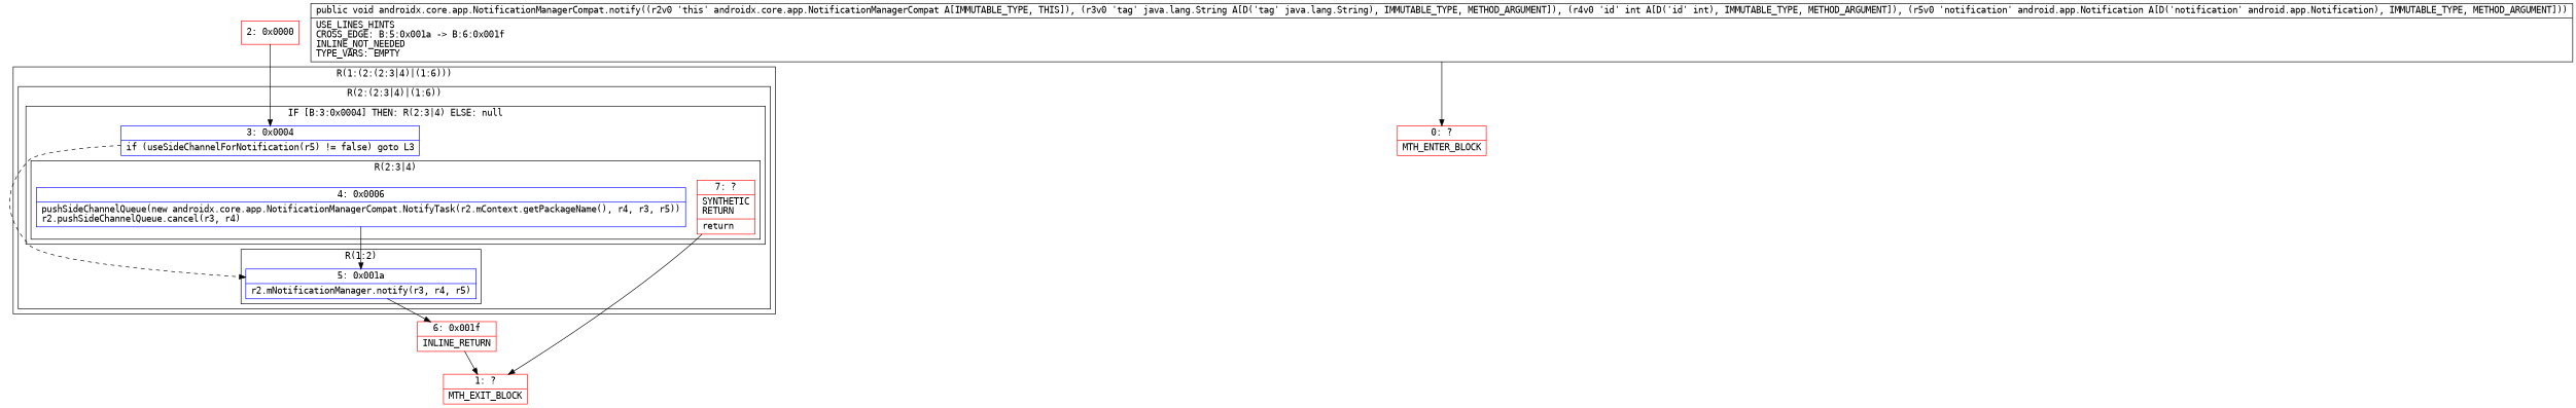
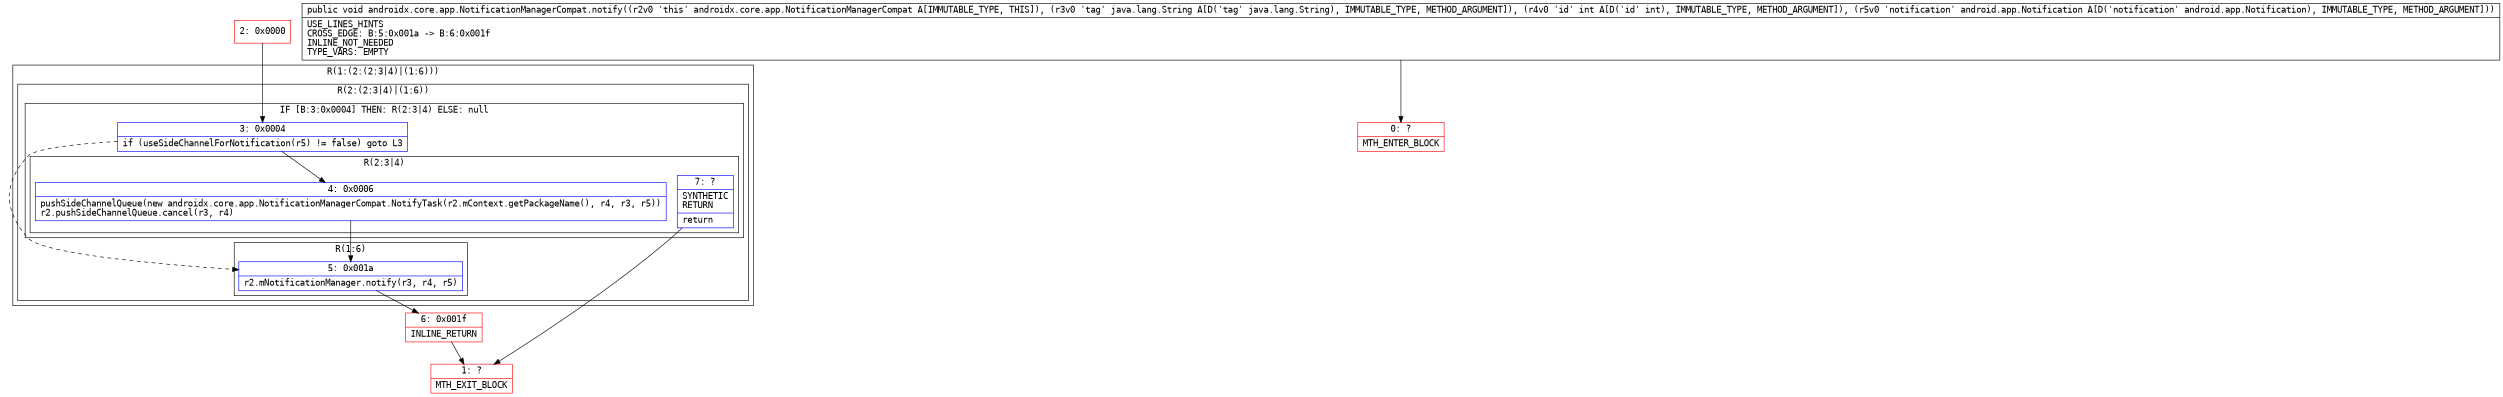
  digraph {
    fontname="DejaVu Sans Mono"
    node [color=blue fontname="DejaVu Sans Mono" shape=record]
    edge [fontname="DejaVu Sans Mono"]
    n1 [label="{4\:\ 0x0006|pushSideChannelQueue(new androidx.core.app.NotificationManagerCompat.NotifyTask(r2.mContext.getPackageName(), r4, r3, r5))\lr2.pushSideChannelQueue.cancel(r3, r4)\l}"]
-   n2 [color=red label="{7\:\ ?|SYNTHETIC\lRETURN\l|return\l}"]
+   n2 [label="{7\:\ ?|SYNTHETIC\lRETURN\l|return\l}"]
    n3 [label="{3\:\ 0x0004|if (useSideChannelForNotification(r5) != false) goto L3\l}"]
    n4 [label="{5\:\ 0x001a|r2.mNotificationManager.notify(r3, r4, r5)\l}"]
    n5 [color=red label="{1\:\ ?|MTH_EXIT_BLOCK\l}"]
    n6 [color=red label="{6\:\ 0x001f|INLINE_RETURN\l}"]
    n7 [color=red label="{0\:\ ?|MTH_ENTER_BLOCK\l}"]
    n8 [color=red label="{2\:\ 0x0000}"]
    n9 [label="{public void androidx.core.app.NotificationManagerCompat.notify((r2v0 'this' androidx.core.app.NotificationManagerCompat A[IMMUTABLE_TYPE, THIS]), (r3v0 'tag' java.lang.String A[D('tag' java.lang.String), IMMUTABLE_TYPE, METHOD_ARGUMENT]), (r4v0 'id' int A[D('id' int), IMMUTABLE_TYPE, METHOD_ARGUMENT]), (r5v0 'notification' android.app.Notification A[D('notification' android.app.Notification), IMMUTABLE_TYPE, METHOD_ARGUMENT]))  | USE_LINES_HINTS\lCROSS_EDGE: B:5:0x001a \-\> B:6:0x001f\lINLINE_NOT_NEEDED\lTYPE_VARS: EMPTY\l}" color=""]
    subgraph cluster_1 {
      label="R(1:(2:(2:3|4)|(1:6)))"
      subgraph cluster_2 {
        label="R(2:(2:3|4)|(1:6))"
        subgraph cluster_3 {
          label="IF [B:3:0x0004] THEN: R(2:3|4) ELSE: null"
          n3
          subgraph cluster_4 {
            label="R(2:3|4)"
            n1
            n2
          }
        }
        subgraph cluster_5 {
-         label="R(1:2)"
+         label="R(1:6)"
          n4
        }
      }
    }
    n1 -> n4
    n2 -> n5
+   n3 -> n1
    n3 -> n4 [style=dashed]
    n4 -> n6
    n6 -> n5
    n8 -> n3
    n9 -> n7
  }
